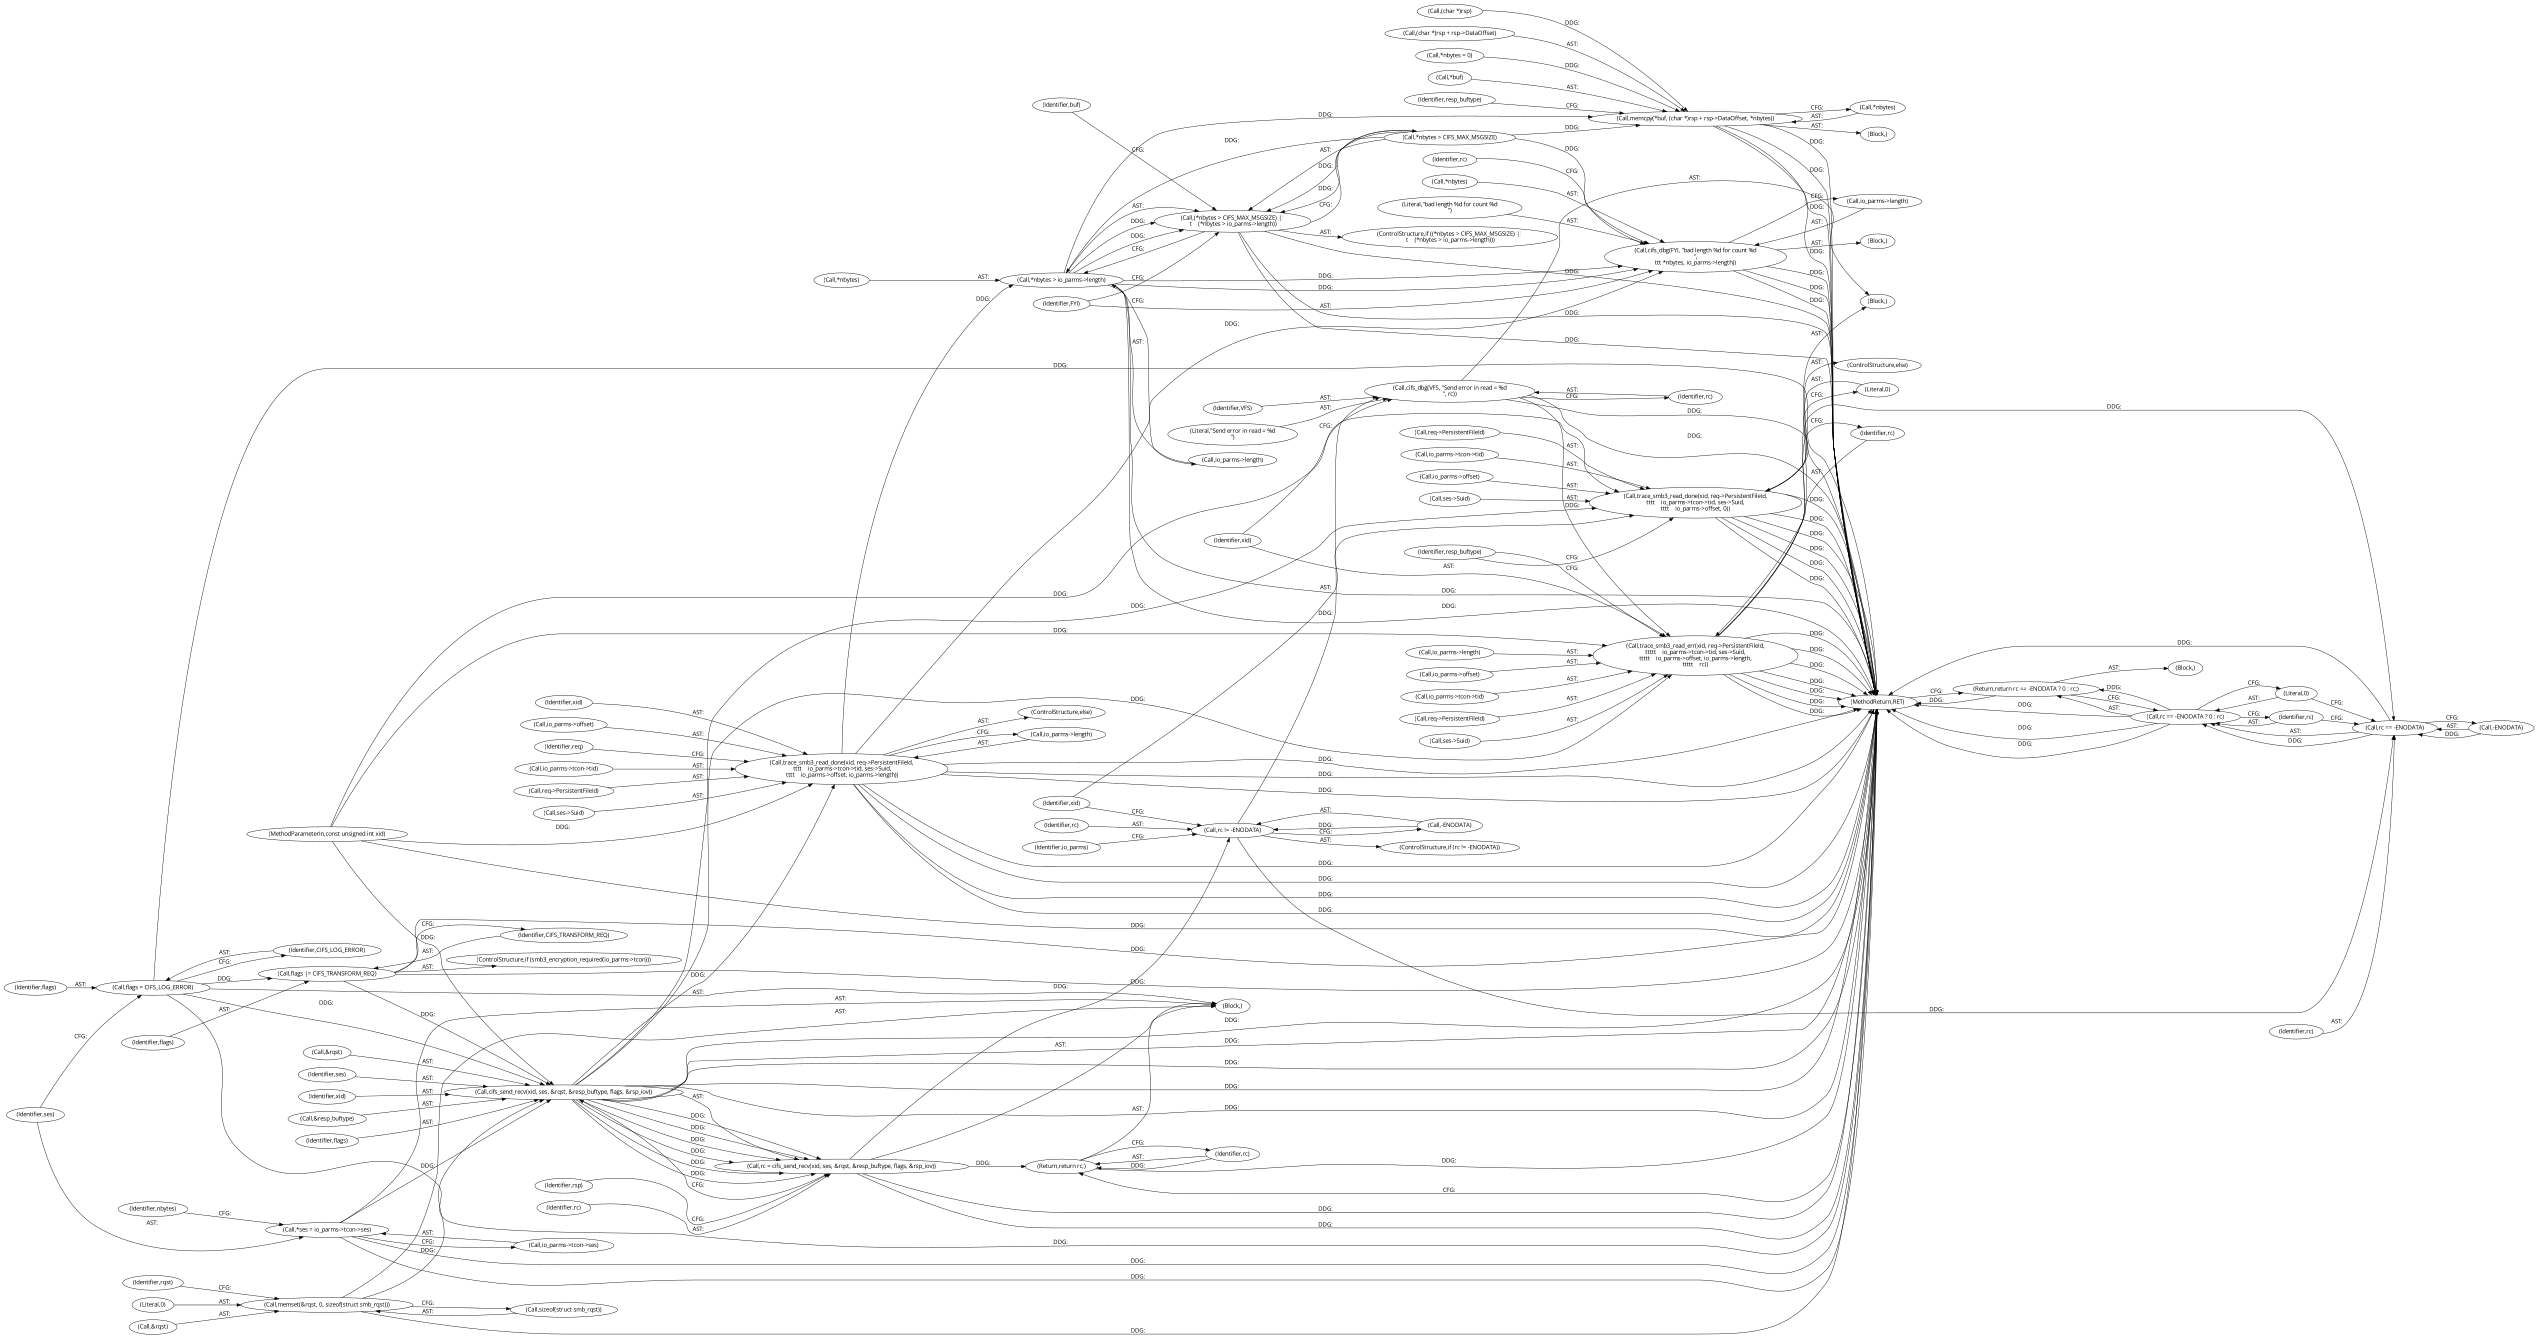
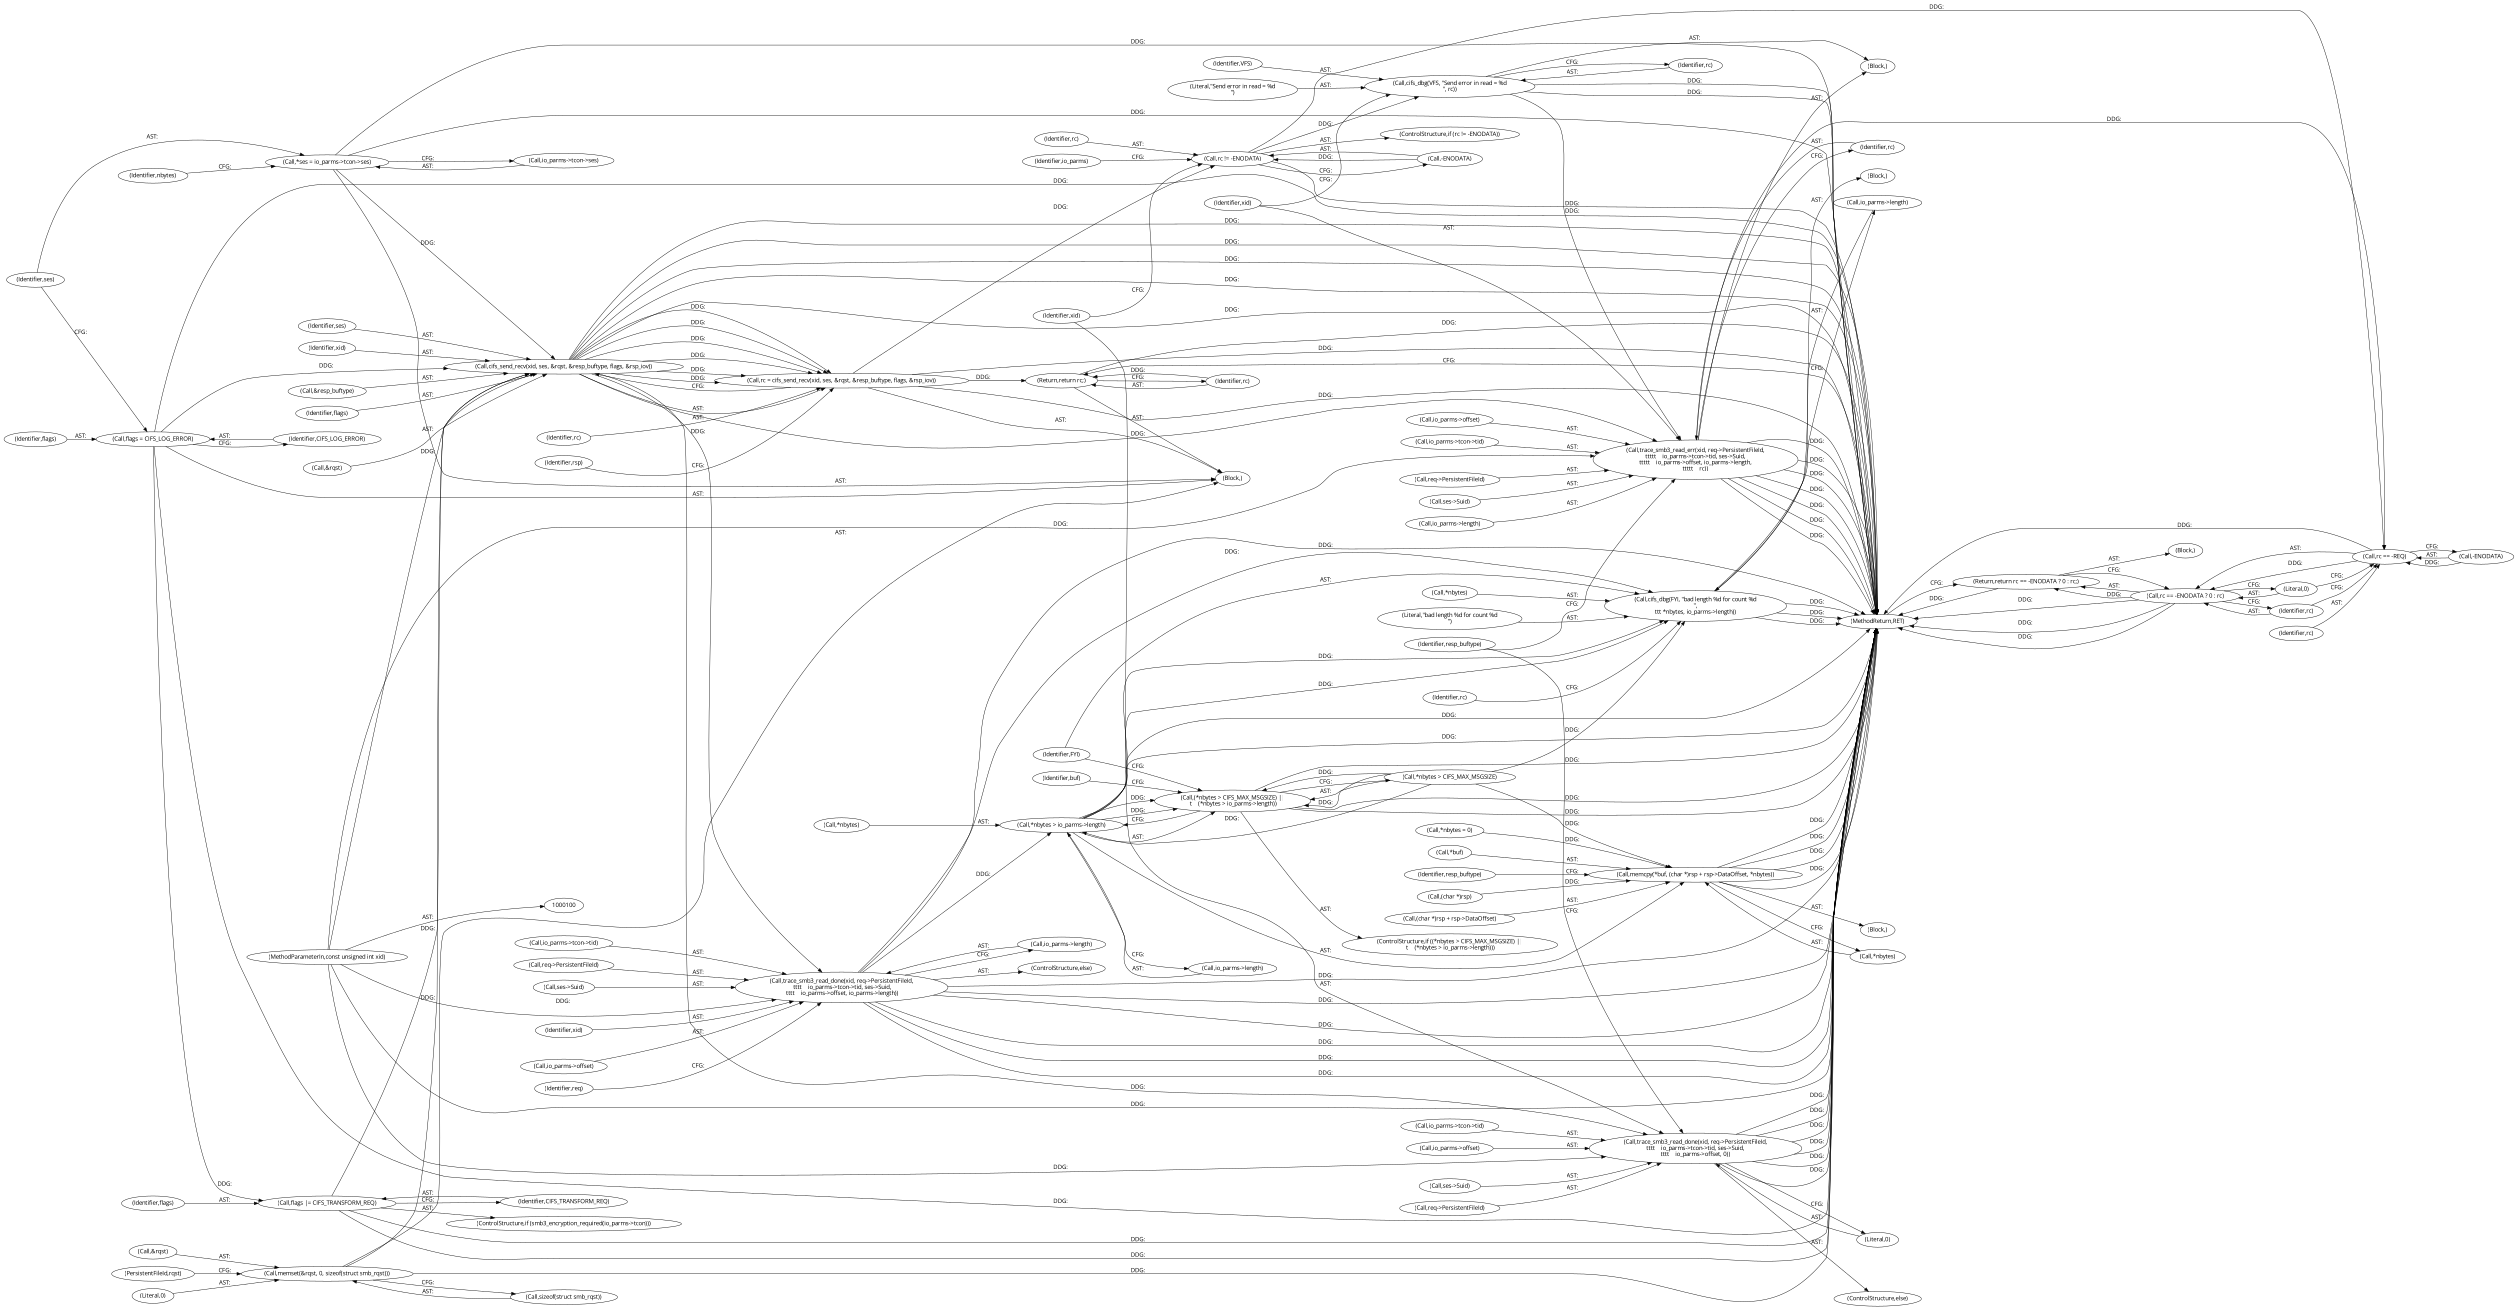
  digraph {
    fontname="Open Sans"
    rankdir=LR
    node [fontname="Open Sans"]
    edge [fontname="Open Sans"]
    n1 [label="(Call,cifs_send_recv(xid, ses, &rqst, &resp_buftype, flags, &rsp_iov))"]
    n2 [label="(Call,rc = cifs_send_recv(xid, ses, &rqst, &resp_buftype, flags, &rsp_iov))"]
    n3 [label="(Call,trace_smb3_read_err(xid, req->PersistentFileId,\n\t\t\t\t\t    io_parms->tcon->tid, ses->Suid,\n\t\t\t\t\t    io_parms->offset, io_parms->length,\n\t\t\t\t\t    rc))"]
    n4 [label="(Call,trace_smb3_read_done(xid, req->PersistentFileId,\n\t\t\t\t    io_parms->tcon->tid, ses->Suid,\n\t\t\t\t    io_parms->offset, 0))"]
    n5 [label="(Call,trace_smb3_read_done(xid, req->PersistentFileId,\n \t\t\t\t    io_parms->tcon->tid, ses->Suid,\n \t\t\t\t    io_parms->offset, io_parms->length))"]
    n6 [label="(MethodReturn,RET)"]
    n7 [label="(Block,)"]
    n8 [label="(Call,rc != -ENODATA)"]
    n9 [label="(Return,return rc;)"]
-   n10 [label="(Call,rc == -ENODATA)"]
+   n10 [label="(Call,rc == -REQ)"]
    n11 [label="(Block,)"]
    n12 [label="(Identifier,rc)"]
    n13 [label="(Literal,0)"]
    n14 [label="(ControlStructure,else)"]
    n15 [label="(Call,*nbytes > io_parms->length)"]
    n16 [label="(Call,cifs_dbg(FYI, \"bad length %d for count %d\n\",\n\t\t\t *nbytes, io_parms->length))"]
    n17 [label="(ControlStructure,else)"]
    n18 [label="(Call,io_parms->length)"]
    n19 [label="(Return,return rc == -ENODATA ? 0 : rc;)"]
    n20 [label="(MethodParameterIn,const unsigned int xid)"]
+   1000100
    n22 [label="(Call,*ses = io_parms->tcon->ses)"]
    n23 [label="(Call,io_parms->tcon->ses)"]
    n24 [label="(Call,memset(&rqst, 0, sizeof(struct smb_rqst)))"]
    n25 [label="(Call,sizeof(struct smb_rqst))"]
    n26 [label="(Call,flags |= CIFS_TRANSFORM_REQ)"]
    n27 [label="(ControlStructure,if (smb3_encryption_required(io_parms->tcon)))"]
    n28 [label="(Identifier,CIFS_TRANSFORM_REQ)"]
    n29 [label="(Call,flags = CIFS_LOG_ERROR)"]
    n30 [label="(Identifier,CIFS_LOG_ERROR)"]
    n31 [label="(Call,cifs_dbg(VFS, \"Send error in read = %d\n\", rc))"]
    n32 [label="(ControlStructure,if (rc != -ENODATA))"]
    n33 [label="(Call,-ENODATA)"]
    n34 [label="(Identifier,rc)"]
    n35 [label="(Identifier,rc)"]
    n36 [label="(Call,rc == -ENODATA ? 0 : rc)"]
    n37 [label="(Call,-ENODATA)"]
    n38 [label="(Literal,0)"]
    n39 [label="(Identifier,rc)"]
    n40 [label="(Block,)"]
    n41 [label="(Call,(*nbytes > CIFS_MAX_MSGSIZE) ||\n \t    (*nbytes > io_parms->length))"]
    n42 [label="(Call,memcpy(*buf, (char *)rsp + rsp->DataOffset, *nbytes))"]
    n43 [label="(Call,io_parms->length)"]
    n44 [label="(Call,io_parms->length)"]
    n45 [label="(Block,)"]
    n46 [label="(ControlStructure,if ((*nbytes > CIFS_MAX_MSGSIZE) ||\n \t    (*nbytes > io_parms->length)))"]
    n47 [label="(Call,*nbytes > CIFS_MAX_MSGSIZE)"]
    n48 [label="(Call,*nbytes)"]
    n49 [label="(Block,)"]
    n50 [label="(Identifier,rsp)"]
    n51 [label="(Call,io_parms->length)"]
    n52 [label="(Identifier,ses)"]
    n53 [label="(Identifier,xid)"]
    n54 [label="(Call,req->PersistentFileId)"]
    n55 [label="(Identifier,buf)"]
    n56 [label="(Call,*nbytes)"]
    n57 [label="(Identifier,resp_buftype)"]
    n58 [label="(Identifier,xid)"]
    n59 [label="(Call,*nbytes)"]
    n60 [label="(Call,io_parms->offset)"]
    n61 [label="(Call,ses->Suid)"]
    n62 [label="(Identifier,xid)"]
    n63 [label="(Call,(char *)rsp)"]
    n64 [label="(Call,io_parms->offset)"]
    n65 [label="(Call,&resp_buftype)"]
    n66 [label="(Call,(char *)rsp + rsp->DataOffset)"]
    n67 [label="(Call,&rqst)"]
    n68 [label="(Identifier,resp_buftype)"]
    n69 [label="(Identifier,VFS)"]
    n70 [label="(Call,io_parms->offset)"]
    n71 [label="(Identifier,req)"]
    n72 [label="(Call,ses->Suid)"]
    n73 [label="(Identifier,rc)"]
    n74 [label="(Call,io_parms->tcon->tid)"]
    n75 [label="(Call,req->PersistentFileId)"]
    n76 [label="(Call,io_parms->tcon->tid)"]
    n77 [label="(Identifier,rc)"]
    n78 [label="(Call,*nbytes = 0)"]
-   n79 [label="(Identifier,rqst)"]
+   n79 [label="(PersistentFileId,rqst)"]
    n80 [label="(Identifier,flags)"]
    n81 [label="(Identifier,flags)"]
    n82 [label="(Identifier,rc)"]
    n83 [label="(Identifier,nbytes)"]
    n84 [label="(Identifier,flags)"]
    n85 [label="(Call,ses->Suid)"]
    n86 [label="(Call,*buf)"]
    n87 [label="(Call,&rqst)"]
    n88 [label="(Call,req->PersistentFileId)"]
    n89 [label="(Literal,0)"]
    n90 [label="(Identifier,xid)"]
    n91 [label="(Literal,\"Send error in read = %d\n\")"]
    n92 [label="(Identifier,io_parms)"]
    n93 [label="(Identifier,FYI)"]
    n94 [label="(Literal,\"bad length %d for count %d\n\")"]
    n95 [label="(Call,io_parms->tcon->tid)"]
    n96 [label="(Identifier,ses)"]
    n97 [label="(Identifier,rc)"]
    n1 -> n2 [label="AST: "]
    n1 -> n2 [label="DDG: "]
    n1 -> n2 [label="DDG: "]
    n1 -> n2 [label="DDG: "]
    n1 -> n2 [label="DDG: "]
    n1 -> n2 [label="DDG: "]
    n1 -> n2 [label="DDG: "]
    n1 -> n3 [label="DDG: "]
    n1 -> n4 [label="DDG: "]
    n1 -> n5 [label="DDG: "]
    n1 -> n6 [label="DDG: "]
    n1 -> n6 [label="DDG: "]
    n1 -> n6 [label="DDG: "]
    n1 -> n6 [label="DDG: "]
    n1 -> n6 [label="DDG: "]
    n2 -> n1 [label="CFG: "]
    n2 -> n6 [label="DDG: "]
    n2 -> n6 [label="DDG: "]
    n2 -> n7 [label="AST: "]
    n2 -> n8 [label="DDG: "]
    n2 -> n9 [label="DDG: "]
    n3 -> n6 [label="DDG: "]
    n3 -> n6 [label="DDG: "]
    n3 -> n6 [label="DDG: "]
    n3 -> n6 [label="DDG: "]
    n3 -> n6 [label="DDG: "]
    n3 -> n6 [label="DDG: "]
    n3 -> n6 [label="DDG: "]
    n3 -> n10 [label="DDG: "]
    n3 -> n11 [label="AST: "]
    n3 -> n12 [label="CFG: "]
    n4 -> n6 [label="DDG: "]
    n4 -> n6 [label="DDG: "]
    n4 -> n6 [label="DDG: "]
    n4 -> n6 [label="DDG: "]
    n4 -> n6 [label="DDG: "]
    n4 -> n6 [label="DDG: "]
    n4 -> n13 [label="CFG: "]
    n4 -> n14 [label="AST: "]
    n5 -> n6 [label="DDG: "]
    n5 -> n6 [label="DDG: "]
    n5 -> n6 [label="DDG: "]
    n5 -> n6 [label="DDG: "]
    n5 -> n6 [label="DDG: "]
    n5 -> n6 [label="DDG: "]
    n5 -> n6 [label="DDG: "]
    n5 -> n15 [label="DDG: "]
    n5 -> n16 [label="DDG: "]
    n5 -> n17 [label="AST: "]
    n5 -> n18 [label="CFG: "]
    n6 -> n9 [label="CFG: "]
    n6 -> n19 [label="CFG: "]
+   n8 -> n6 [label="DDG: "]
    n8 -> n10 [label="DDG: "]
    n8 -> n31 [label="DDG: "]
    n8 -> n32 [label="AST: "]
    n8 -> n33 [label="CFG: "]
    n9 -> n6 [label="DDG: "]
    n9 -> n7 [label="AST: "]
    n9 -> n34 [label="CFG: "]
    n10 -> n6 [label="DDG: "]
    n10 -> n36 [label="AST: "]
    n10 -> n36 [label="DDG: "]
    n10 -> n37 [label="CFG: "]
    n12 -> n3 [label="AST: "]
    n13 -> n4 [label="AST: "]
    n15 -> n6 [label="DDG: "]
    n15 -> n6 [label="DDG: "]
    n15 -> n16 [label="DDG: "]
    n15 -> n16 [label="DDG: "]
    n15 -> n41 [label="AST: "]
    n15 -> n41 [label="DDG: "]
    n15 -> n41 [label="DDG: "]
-   n15 -> n42 [label="DDG: "]
+   n15 -> n42 [label="AST: "]
    n15 -> n43 [label="CFG: "]
    n16 -> n6 [label="DDG: "]
    n16 -> n6 [label="DDG: "]
    n16 -> n6 [label="DDG: "]
    n16 -> n44 [label="CFG: "]
    n16 -> n45 [label="AST: "]
    n18 -> n5 [label="AST: "]
    n19 -> n6 [label="DDG: "]
    n19 -> n36 [label="CFG: "]
    n19 -> n40 [label="AST: "]
    n20 -> n1 [label="DDG: "]
    n20 -> n3 [label="DDG: "]
    n20 -> n4 [label="DDG: "]
    n20 -> n5 [label="DDG: "]
    n20 -> n6 [label="DDG: "]
+   n20 -> 1000100 [label="AST: "]
    n22 -> n1 [label="DDG: "]
    n22 -> n6 [label="DDG: "]
    n22 -> n6 [label="DDG: "]
    n22 -> n7 [label="AST: "]
    n22 -> n23 [label="CFG: "]
    n23 -> n22 [label="AST: "]
    n24 -> n1 [label="DDG: "]
    n24 -> n6 [label="DDG: "]
    n24 -> n7 [label="AST: "]
    n24 -> n25 [label="CFG: "]
    n25 -> n24 [label="AST: "]
    n26 -> n1 [label="DDG: "]
    n26 -> n6 [label="DDG: "]
    n26 -> n6 [label="DDG: "]
    n26 -> n27 [label="AST: "]
    n26 -> n28 [label="CFG: "]
    n28 -> n26 [label="AST: "]
    n29 -> n1 [label="DDG: "]
    n29 -> n6 [label="DDG: "]
    n29 -> n6 [label="DDG: "]
    n29 -> n7 [label="AST: "]
    n29 -> n26 [label="DDG: "]
    n29 -> n30 [label="CFG: "]
    n30 -> n29 [label="AST: "]
    n31 -> n3 [label="DDG: "]
    n31 -> n6 [label="DDG: "]
    n31 -> n6 [label="DDG: "]
    n31 -> n11 [label="AST: "]
    n31 -> n35 [label="CFG: "]
    n33 -> n8 [label="AST: "]
    n33 -> n8 [label="DDG: "]
    n34 -> n9 [label="AST: "]
    n34 -> n9 [label="DDG: "]
    n35 -> n31 [label="AST: "]
    n36 -> n6 [label="DDG: "]
    n36 -> n6 [label="DDG: "]
    n36 -> n6 [label="DDG: "]
    n36 -> n19 [label="AST: "]
    n36 -> n19 [label="DDG: "]
    n36 -> n38 [label="CFG: "]
    n36 -> n39 [label="CFG: "]
    n37 -> n10 [label="AST: "]
    n37 -> n10 [label="DDG: "]
    n38 -> n10 [label="CFG: "]
    n38 -> n36 [label="AST: "]
    n39 -> n10 [label="CFG: "]
    n39 -> n36 [label="AST: "]
    n41 -> n6 [label="DDG: "]
    n41 -> n6 [label="DDG: "]
    n41 -> n6 [label="DDG: "]
    n41 -> n15 [label="CFG: "]
    n41 -> n46 [label="AST: "]
    n41 -> n47 [label="CFG: "]
    n42 -> n6 [label="DDG: "]
    n42 -> n6 [label="DDG: "]
    n42 -> n6 [label="DDG: "]
    n42 -> n6 [label="DDG: "]
    n42 -> n48 [label="CFG: "]
    n42 -> n49 [label="AST: "]
    n43 -> n15 [label="AST: "]
    n44 -> n16 [label="AST: "]
    n47 -> n15 [label="DDG: "]
    n47 -> n16 [label="DDG: "]
    n47 -> n41 [label="AST: "]
    n47 -> n41 [label="DDG: "]
    n47 -> n41 [label="DDG: "]
    n47 -> n42 [label="DDG: "]
    n48 -> n42 [label="AST: "]
    n50 -> n2 [label="CFG: "]
    n51 -> n3 [label="AST: "]
    n52 -> n1 [label="AST: "]
    n53 -> n1 [label="AST: "]
    n54 -> n5 [label="AST: "]
    n55 -> n41 [label="CFG: "]
    n56 -> n16 [label="AST: "]
    n57 -> n42 [label="CFG: "]
    n58 -> n4 [label="AST: "]
    n58 -> n8 [label="CFG: "]
    n59 -> n15 [label="AST: "]
    n60 -> n4 [label="AST: "]
    n61 -> n5 [label="AST: "]
    n62 -> n5 [label="AST: "]
    n63 -> n42 [label="DDG: "]
    n64 -> n3 [label="AST: "]
    n65 -> n1 [label="AST: "]
    n66 -> n42 [label="AST: "]
    n67 -> n24 [label="AST: "]
    n68 -> n3 [label="CFG: "]
    n68 -> n4 [label="CFG: "]
    n69 -> n31 [label="AST: "]
    n70 -> n5 [label="AST: "]
    n71 -> n5 [label="CFG: "]
    n72 -> n4 [label="AST: "]
    n73 -> n10 [label="AST: "]
    n74 -> n3 [label="AST: "]
    n75 -> n3 [label="AST: "]
    n76 -> n5 [label="AST: "]
    n77 -> n8 [label="AST: "]
    n78 -> n42 [label="DDG: "]
    n79 -> n24 [label="CFG: "]
    n80 -> n26 [label="AST: "]
    n81 -> n29 [label="AST: "]
    n82 -> n2 [label="AST: "]
    n83 -> n22 [label="CFG: "]
    n84 -> n1 [label="AST: "]
    n85 -> n3 [label="AST: "]
    n86 -> n42 [label="AST: "]
    n87 -> n1 [label="AST: "]
    n88 -> n4 [label="AST: "]
    n89 -> n24 [label="AST: "]
    n90 -> n3 [label="AST: "]
    n90 -> n31 [label="CFG: "]
    n91 -> n31 [label="AST: "]
    n92 -> n8 [label="CFG: "]
    n93 -> n16 [label="AST: "]
    n93 -> n41 [label="CFG: "]
    n94 -> n16 [label="AST: "]
    n95 -> n4 [label="AST: "]
    n96 -> n22 [label="AST: "]
    n96 -> n29 [label="CFG: "]
    n97 -> n16 [label="CFG: "]
  }
